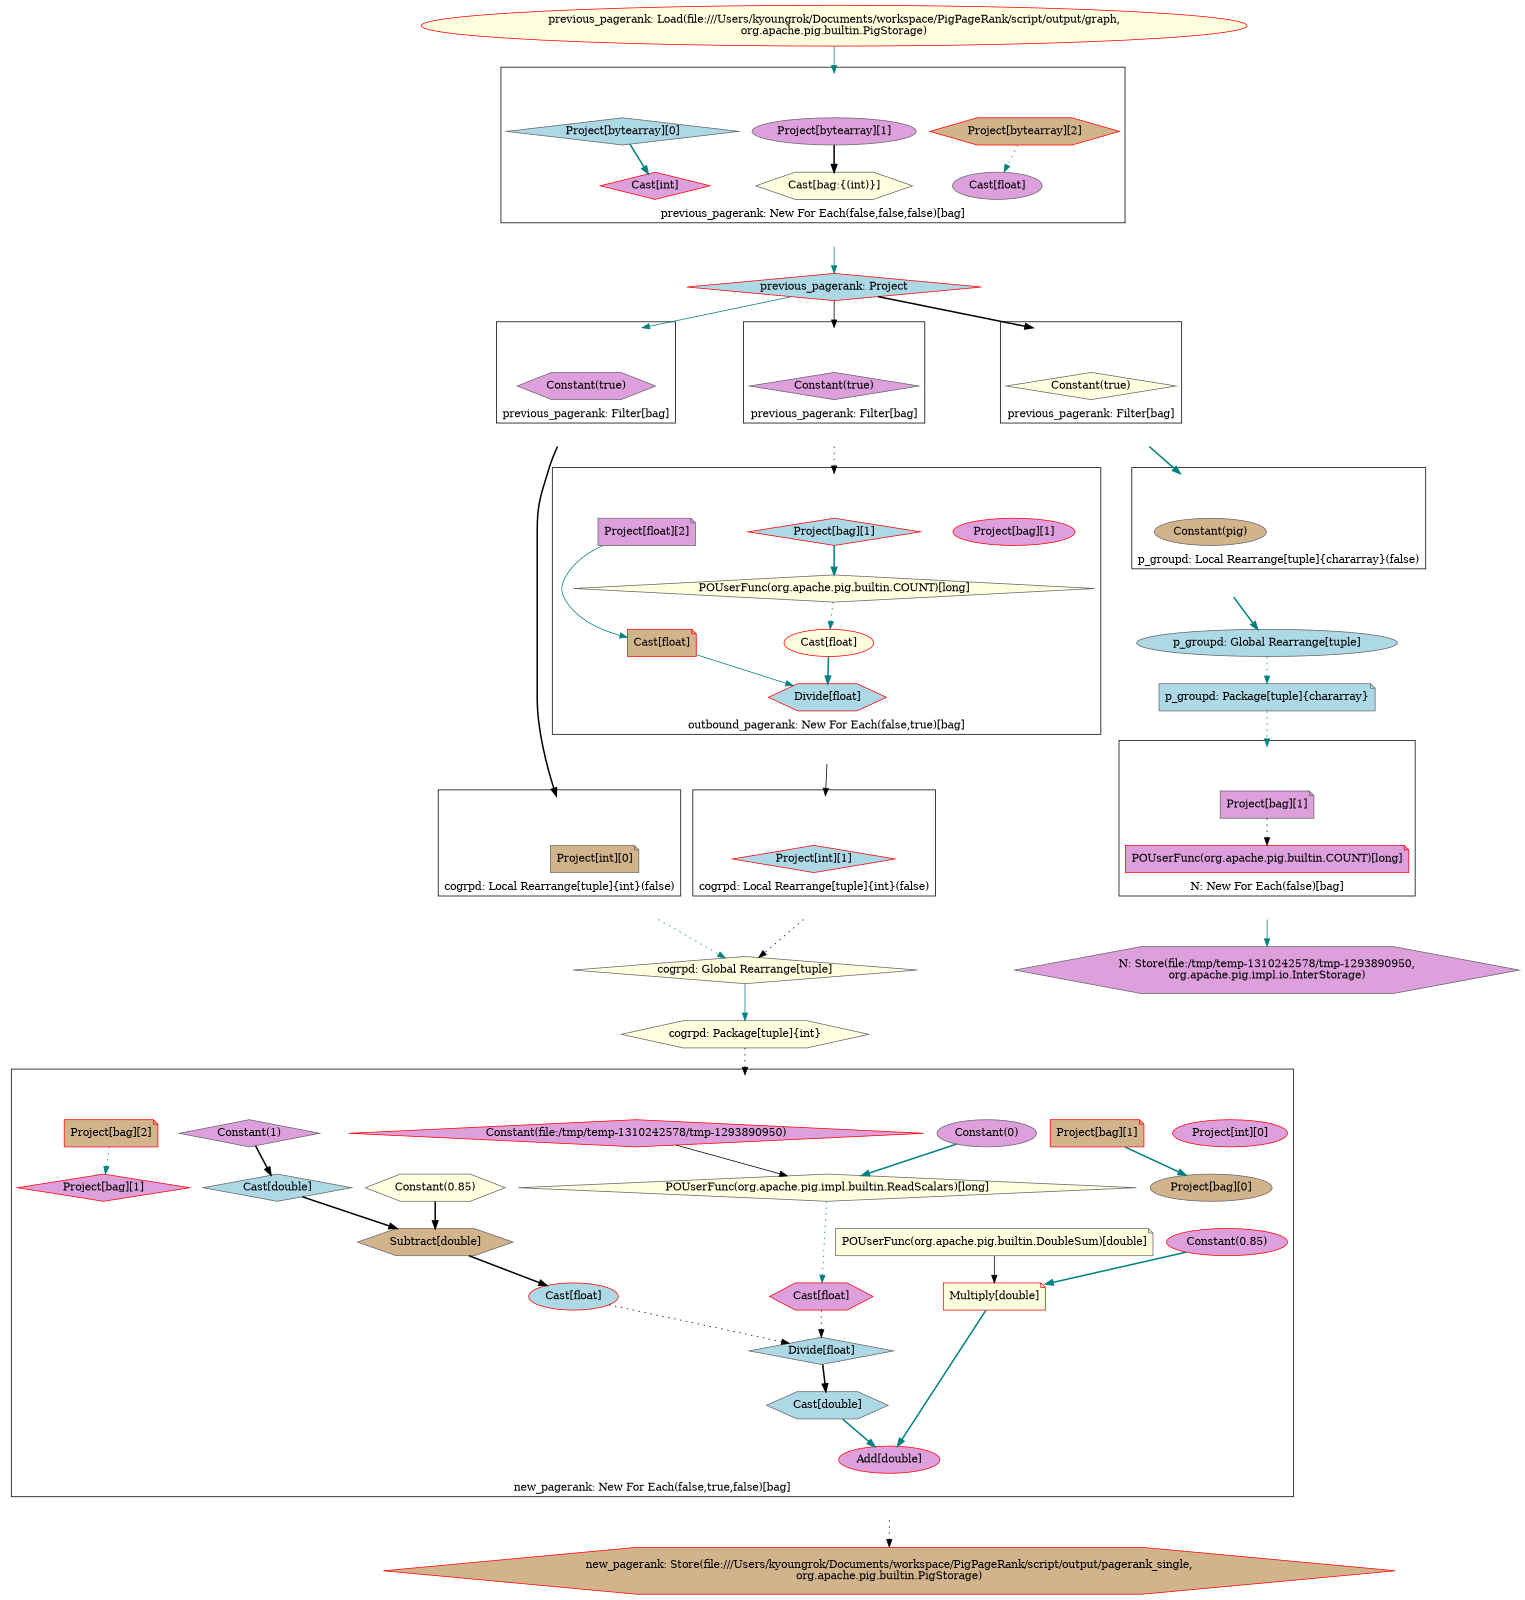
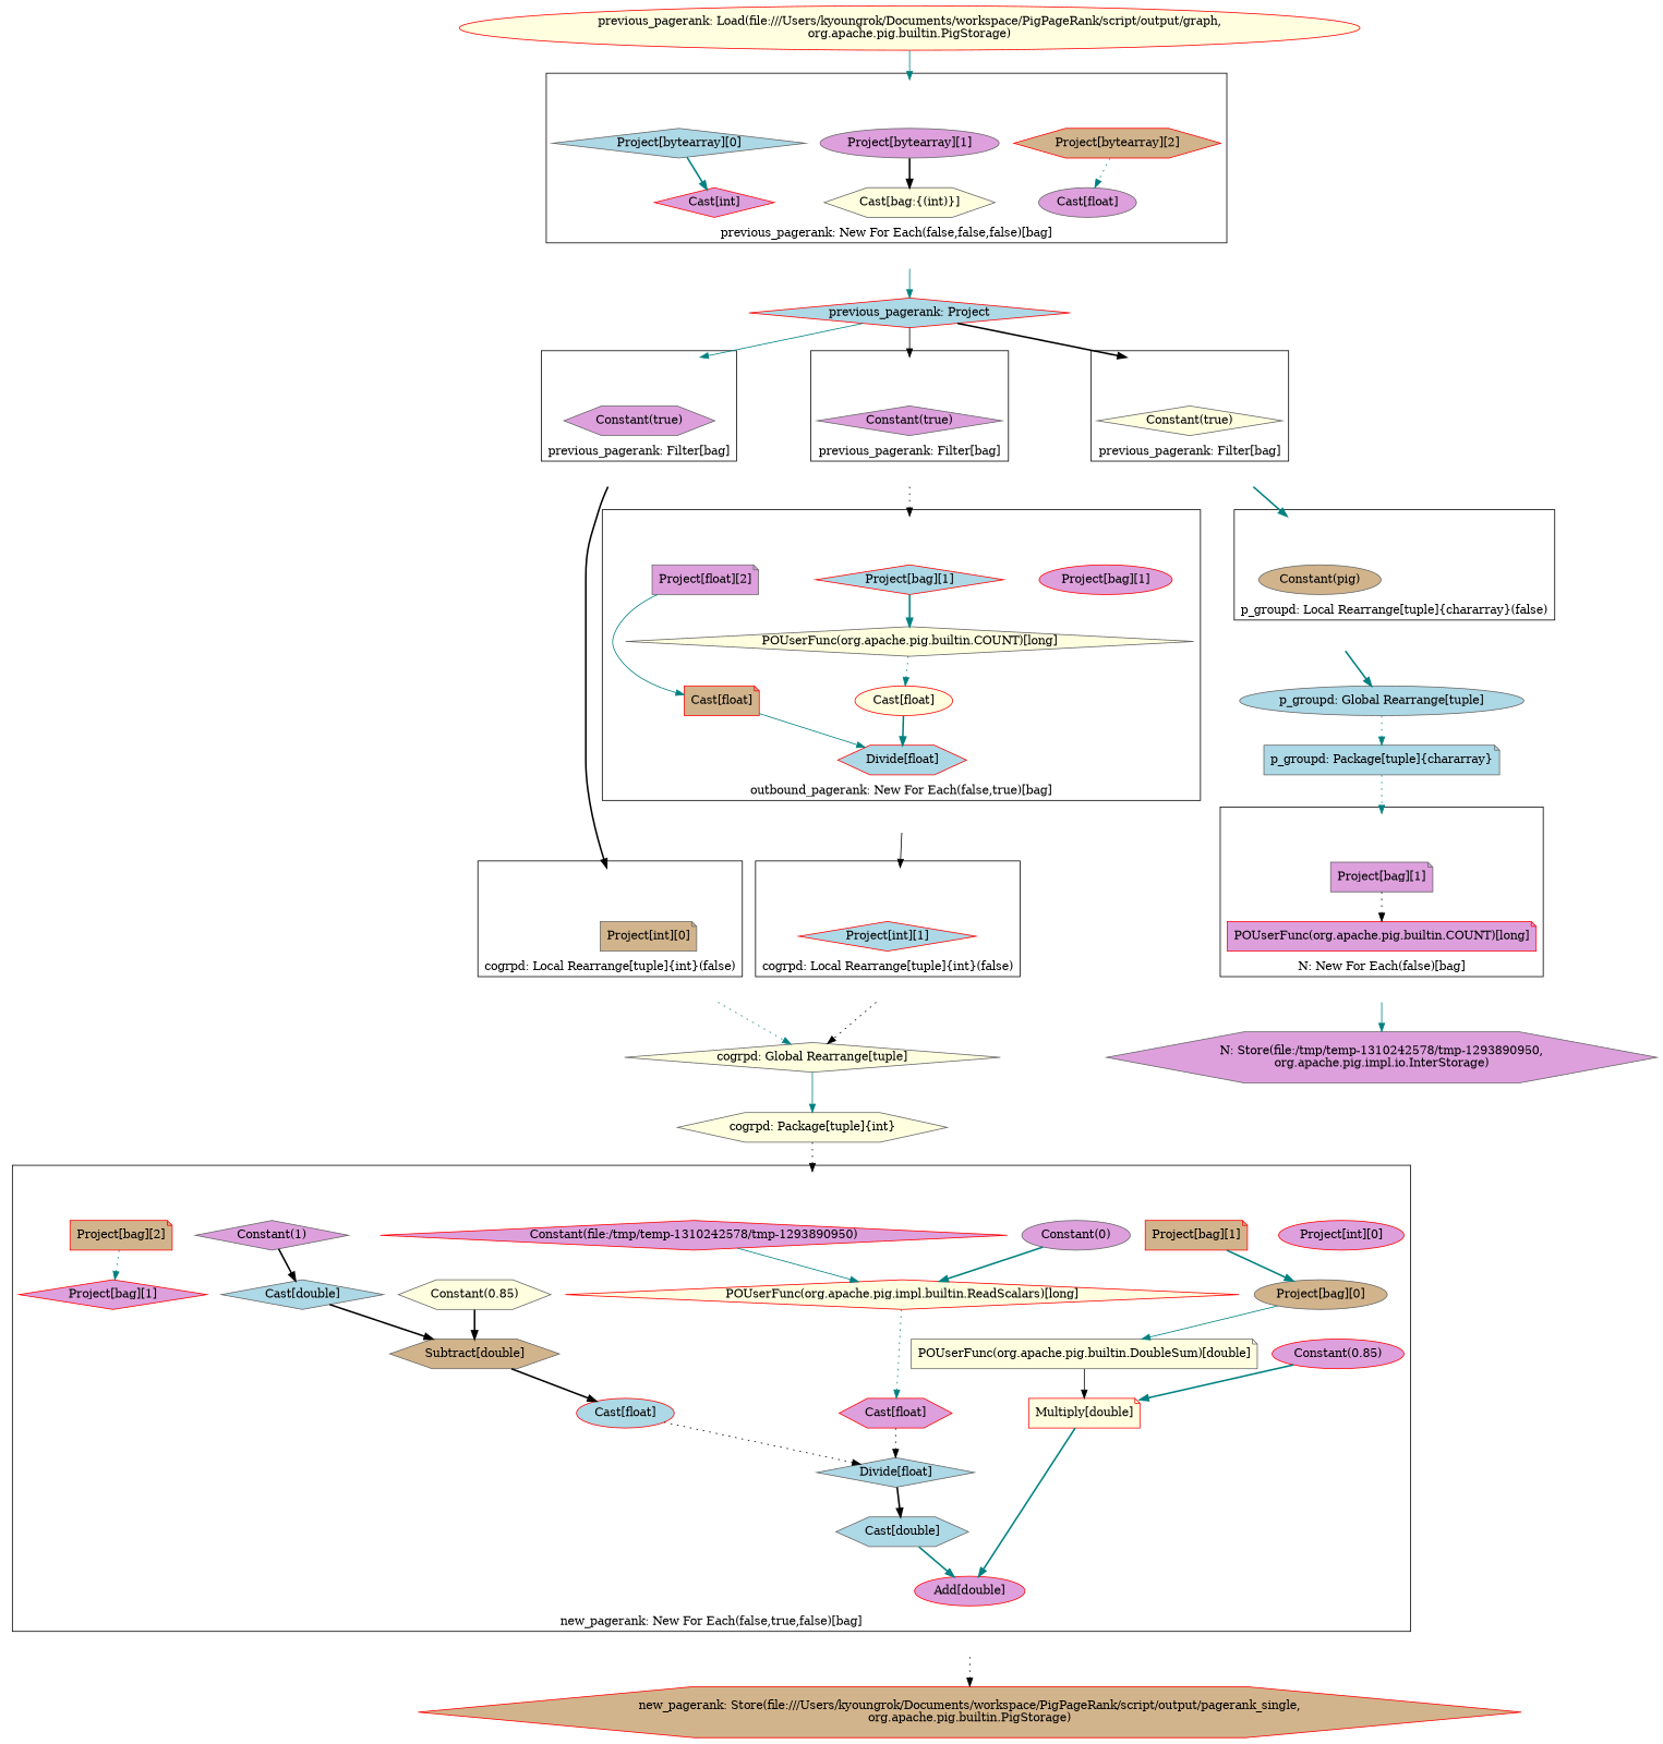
  digraph {
    compound=true
    node [shape=rect style=filled color=gray40]
    edge [style=invis]
    s487399305_in [height=0 style=invis width=0 color=""]
    n2 [fillcolor=tan label="Project[int][0]" shape=note]
    s487399206_in [height=0 style=invis width=0 color=""]
    n4 [color=red fillcolor=plum label="Project[int][0]" shape=ellipse]
    n5 [color=red fillcolor=tan label="Project[bag][2]" shape=note]
    n6 [color=red fillcolor=plum label="Constant(file:/tmp/temp-1310242578/tmp-1293890950)" shape=diamond]
    n7 [fillcolor=plum label="Constant(0)" shape=ellipse]
    n8 [fillcolor=plum label="Constant(1)" shape=diamond]
    n9 [color=red fillcolor=tan label="Project[bag][1]" shape=note]
    n10 [fillcolor=lightyellow label="Constant(0.85)" shape=hexagon]
    n11 [color=red fillcolor=plum label="Constant(0.85)" shape=ellipse]
    n12 [color=red fillcolor=plum label="Project[bag][1]" shape=diamond]
-   n13 [fillcolor=lightyellow label="POUserFunc(org.apache.pig.impl.builtin.ReadScalars)[long]" shape=diamond]
+   n13 [color=red fillcolor=lightyellow label="POUserFunc(org.apache.pig.impl.builtin.ReadScalars)[long]" shape=diamond]
    n14 [color=red fillcolor=plum label="Cast[float]" shape=hexagon]
    n15 [fillcolor=lightblue label="Divide[float]" shape=diamond]
    n16 [fillcolor=lightblue label="Cast[double]" shape=hexagon]
    n17 [color=red fillcolor=plum label="Add[double]" shape=ellipse]
    n18 [fillcolor=lightblue label="Cast[double]" shape=diamond]
    n19 [color=red fillcolor=lightyellow label="Multiply[double]" shape=note]
    n20 [fillcolor=lightyellow label="POUserFunc(org.apache.pig.builtin.DoubleSum)[double]" shape=note]
    n21 [fillcolor=tan label="Project[bag][0]" shape=ellipse]
    n22 [fillcolor=tan label="Subtract[double]" shape=hexagon]
    n23 [color=red fillcolor=lightblue label="Cast[float]" shape=ellipse]
    s487399368_in [height=0 style=invis width=0 color=""]
    n25 [fillcolor=lightblue label="Project[bytearray][0]" shape=diamond]
    n26 [fillcolor=plum label="Project[bytearray][1]" shape=ellipse]
    n27 [color=red fillcolor=tan label="Project[bytearray][2]" shape=hexagon]
    n28 [color=red fillcolor=plum label="Cast[int]" shape=diamond]
    n29 [fillcolor=lightyellow label="Cast[bag:{(int)}]" shape=hexagon]
    n30 [fillcolor=plum label="Cast[float]" shape=ellipse]
    s487399299_in [height=0 style=invis width=0 color=""]
    n32 [fillcolor=tan label="Constant(pig)" shape=ellipse]
    s487399332_in [height=0 style=invis width=0 color=""]
    n34 [fillcolor=plum label="Constant(true)" shape=hexagon]
    s487399366_in [height=0 style=invis width=0 color=""]
    n36 [fillcolor=plum label="Constant(true)" shape=diamond]
    s487399273_in [height=0 style=invis width=0 color=""]
    n38 [fillcolor=plum label="Project[bag][1]" shape=note]
    n39 [color=red fillcolor=plum label="POUserFunc(org.apache.pig.builtin.COUNT)[long]" shape=note]
    s487399333_in [height=0 style=invis width=0 color=""]
    n41 [fillcolor=plum label="Project[float][2]" shape=note]
    n42 [color=red fillcolor=lightblue label="Project[bag][1]" shape=diamond]
    n43 [color=red fillcolor=plum label="Project[bag][1]" shape=ellipse]
    n44 [color=red fillcolor=lightblue label="Divide[float]" shape=hexagon]
    n45 [color=red fillcolor=lightyellow label="Cast[float]" shape=ellipse]
    n46 [color=red fillcolor=tan label="Cast[float]" shape=note]
    n47 [fillcolor=lightyellow label="POUserFunc(org.apache.pig.builtin.COUNT)[long]" shape=diamond]
    s487399303_in [height=0 style=invis width=0 color=""]
    n49 [fillcolor=lightyellow label="Constant(true)" shape=diamond]
    s487399328_in [height=0 style=invis width=0 color=""]
    n51 [color=red fillcolor=lightblue label="Project[int][1]" shape=diamond]
    s487399305_out [height=0 style=invis width=0 color=""]
    s487399206_out [height=0 style=invis width=0 color=""]
    s487399368_out [height=0 style=invis width=0 color=""]
    s487399299_out [height=0 style=invis width=0 color=""]
    s487399332_out [height=0 style=invis width=0 color=""]
    s487399366_out [height=0 style=invis width=0 color=""]
    s487399273_out [height=0 style=invis width=0 color=""]
    s487399333_out [height=0 style=invis width=0 color=""]
    s487399303_out [height=0 style=invis width=0 color=""]
    s487399328_out [height=0 style=invis width=0 color=""]
    n62 [fillcolor=plum label="N: Store(file:/tmp/temp-1310242578/tmp-1293890950,\norg.apache.pig.impl.io.InterStorage)" shape=hexagon]
    n63 [fillcolor=lightyellow label="cogrpd: Global Rearrange[tuple]" shape=diamond]
    n64 [fillcolor=lightyellow label="cogrpd: Package[tuple]{int}" shape=hexagon]
    n65 [color=red fillcolor=tan label="new_pagerank: Store(file:///Users/kyoungrok/Documents/workspace/PigPageRank/script/output/pagerank_single,\norg.apache.pig.builtin.PigStorage)" shape=hexagon]
    n66 [color=red fillcolor=lightyellow label="previous_pagerank: Load(file:///Users/kyoungrok/Documents/workspace/PigPageRank/script/output/graph,\norg.apache.pig.builtin.PigStorage)" shape=ellipse]
    n67 [color=red fillcolor=lightblue label="previous_pagerank: Project" shape=diamond]
    n68 [fillcolor=lightblue label="p_groupd: Package[tuple]{chararray}" shape=note]
    n69 [fillcolor=lightblue label="p_groupd: Global Rearrange[tuple]" shape=ellipse]
    subgraph cluster_1 {
      label="cogrpd: Local Rearrange[tuple]{int}(false)"
      labelloc=b
      s487399305_in
      n2
    }
    subgraph cluster_2 {
      label="new_pagerank: New For Each(false,true,false)[bag]"
      labelloc=b
      s487399206_in
      n4
      n5
      n6
      n7
      n8
      n9
      n10
      n11
      n12
      n13
      n14
      n15
      n16
      n17
      n18
      n19
      n20
      n21
      n22
      n23
    }
    subgraph cluster_3 {
      label="previous_pagerank: New For Each(false,false,false)[bag]"
      labelloc=b
      s487399368_in
      n25
      n26
      n27
      n28
      n29
      n30
    }
    subgraph cluster_4 {
      label="p_groupd: Local Rearrange[tuple]{chararray}(false)"
      labelloc=b
      s487399299_in
      n32
    }
    subgraph cluster_5 {
      label="previous_pagerank: Filter[bag]"
      labelloc=b
      s487399332_in
      n34
    }
    subgraph cluster_6 {
      label="previous_pagerank: Filter[bag]"
      labelloc=b
      s487399366_in
      n36
    }
    subgraph cluster_7 {
      label="N: New For Each(false)[bag]"
      labelloc=b
      s487399273_in
      n38
      n39
    }
    subgraph cluster_8 {
      label="outbound_pagerank: New For Each(false,true)[bag]"
      labelloc=b
      s487399333_in
      n41
      n42
      n43
      n44
      n45
      n46
      n47
    }
    subgraph cluster_9 {
      label="previous_pagerank: Filter[bag]"
      labelloc=b
      s487399303_in
      n49
    }
    subgraph cluster_10 {
      label="cogrpd: Local Rearrange[tuple]{int}(false)"
      labelloc=b
      s487399328_in
      n51
    }
    s487399305_in -> n2
    n2 -> s487399305_out
    s487399206_in -> n4
    s487399206_in -> n5
    s487399206_in -> n6
    s487399206_in -> n7
    s487399206_in -> n8
    s487399206_in -> n9
    s487399206_in -> n10
    s487399206_in -> n11
    n4 -> s487399206_out
    n5 -> n12 [color=teal style=dotted]
-   n6 -> n13 [color=black style=solid]
+   n6 -> n13 [color=teal style=solid]
    n7 -> n13 [color=teal style=bold]
    n8 -> n18 [color=black style=bold]
    n9 -> n21 [color=teal style=bold]
    n10 -> n22 [color=black style=bold]
    n11 -> n19 [color=teal style=bold]
    n12 -> s487399206_out
    n13 -> n14 [color=teal style=dotted]
    n14 -> n15 [color=black style=dotted]
    n15 -> n16 [color=black style=bold]
    n16 -> n17 [color=teal style=bold]
    n17 -> s487399206_out
    n18 -> n22 [color=black style=bold]
    n19 -> n17 [color=teal style=bold]
    n20 -> n19 [color=black style=solid]
+   n21 -> n20 [color=teal style=solid]
    n22 -> n23 [color=black style=bold]
    n23 -> n15 [color=black style=dotted]
    s487399368_in -> n25
    s487399368_in -> n26
    s487399368_in -> n27
    n25 -> n28 [color=teal style=bold]
    n26 -> n29 [color=black style=bold]
    n27 -> n30 [color=teal style=dotted]
    n28 -> s487399368_out
    n29 -> s487399368_out
    n30 -> s487399368_out
    s487399299_in -> n32
    n32 -> s487399299_out
    s487399332_in -> n34
    n34 -> s487399332_out
    s487399366_in -> n36
    n36 -> s487399366_out
    s487399273_in -> n38
    n38 -> n39 [color=black style=dotted]
    n39 -> s487399273_out
    s487399333_in -> n41
    s487399333_in -> n42
    s487399333_in -> n43
    n41 -> n46 [color=teal style=solid]
    n42 -> n47 [color=teal style=bold]
    n43 -> s487399333_out
    n44 -> s487399333_out
    n45 -> n44 [color=teal style=bold]
    n46 -> n44 [color=teal style=solid]
    n47 -> n45 [color=teal style=dotted]
    s487399303_in -> n49
    n49 -> s487399303_out
    s487399328_in -> n51
    n51 -> s487399328_out
    s487399305_out -> n63 [color=teal style=dotted]
    s487399206_out -> n65 [color=black style=dotted]
    s487399368_out -> n67 [color=teal style=solid]
    s487399299_out -> n69 [color=teal style=bold]
    s487399332_out -> s487399305_in [color=black style=bold]
    s487399366_out -> s487399333_in [color=black style=dotted]
    s487399273_out -> n62 [color=teal style=solid]
    s487399333_out -> s487399328_in [color=black style=solid]
    s487399303_out -> s487399299_in [color=teal style=bold]
    s487399328_out -> n63 [color=black style=dotted]
    n63 -> n64 [color=teal style=solid]
    n64 -> s487399206_in [color=black style=dotted]
    n66 -> s487399368_in [color=teal style=solid]
    n67 -> s487399332_in [color=teal style=solid]
    n67 -> s487399366_in [color=black style=solid]
    n67 -> s487399303_in [color=black style=bold]
    n68 -> s487399273_in [color=teal style=dotted]
    n69 -> n68 [color=teal style=dotted]
  }
